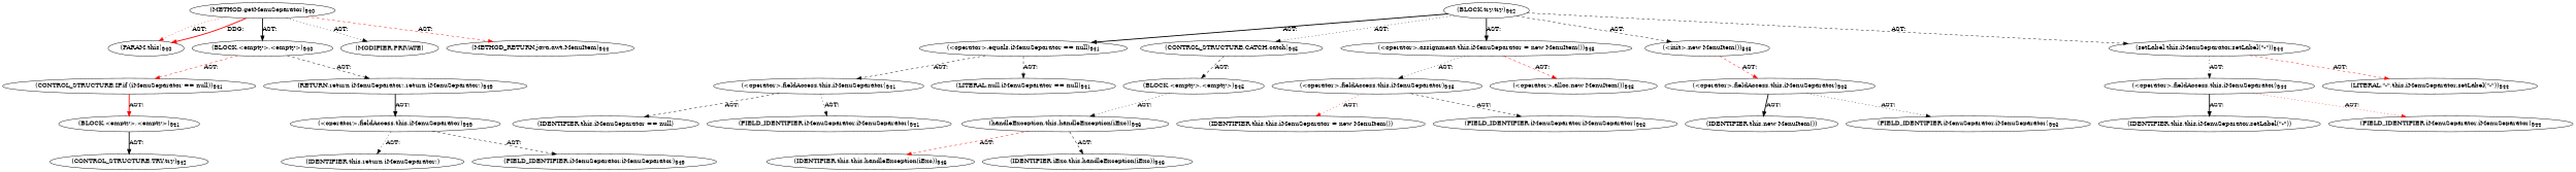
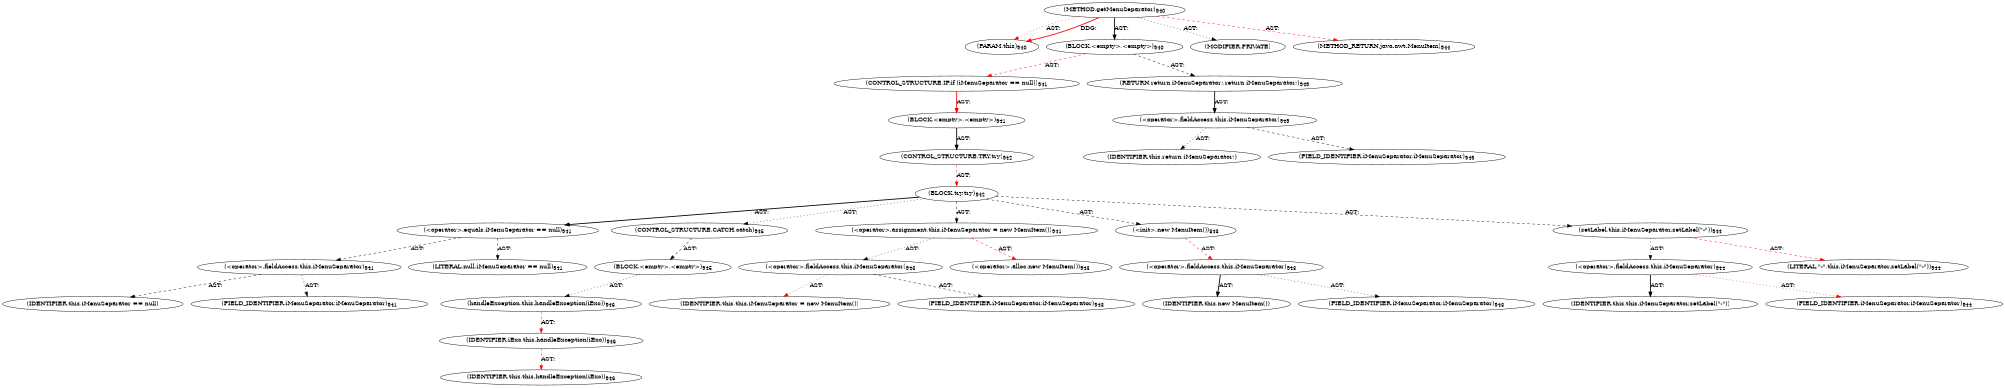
  digraph {
    edge [color=black style=dashed]
    n1 [label=<(METHOD,getMenuSeparator)<SUB>940</SUB>>]
    n2 [label=<(PARAM,this)<SUB>940</SUB>>]
    n3 [label=<(BLOCK,&lt;empty&gt;,&lt;empty&gt;)<SUB>940</SUB>>]
    n4 [label=<(MODIFIER,PRIVATE)>]
    n5 [label=<(METHOD_RETURN,java.awt.MenuItem)<SUB>944</SUB>>]
    n6 [label=<(CONTROL_STRUCTURE,IF,if (iMenuSeparator == null))<SUB>941</SUB>>]
    n7 [label=<(RETURN,return iMenuSeparator;,return iMenuSeparator;)<SUB>949</SUB>>]
    n8 [label=<(BLOCK,&lt;empty&gt;,&lt;empty&gt;)<SUB>941</SUB>>]
    n9 [label=<(&lt;operator&gt;.fieldAccess,this.iMenuSeparator)<SUB>949</SUB>>]
    n10 [label=<(&lt;operator&gt;.equals,iMenuSeparator == null)<SUB>941</SUB>>]
    n11 [label=<(&lt;operator&gt;.fieldAccess,this.iMenuSeparator)<SUB>941</SUB>>]
    n12 [label=<(LITERAL,null,iMenuSeparator == null)<SUB>941</SUB>>]
    n13 [label=<(CONTROL_STRUCTURE,TRY,try)<SUB>942</SUB>>]
    n14 [label=<(IDENTIFIER,this,iMenuSeparator == null)>]
    n15 [label=<(FIELD_IDENTIFIER,iMenuSeparator,iMenuSeparator)<SUB>941</SUB>>]
    n16 [label=<(BLOCK,try,try)<SUB>942</SUB>>]
    n17 [label=<(CONTROL_STRUCTURE,CATCH,catch)<SUB>945</SUB>>]
-   n18 [label=<(&lt;operator&gt;.assignment,this.iMenuSeparator = new MenuItem())<SUB>943</SUB>>]
+   n18 [label=<(&lt;operator&gt;.assignment,this.iMenuSeparator = new MenuItem())<SUB>941</SUB>>]
    n19 [label=<(&lt;init&gt;,new MenuItem())<SUB>843</SUB>>]
    n20 [label=<(setLabel,this.iMenuSeparator.setLabel(&quot;-&quot;))<SUB>944</SUB>>]
    n21 [label=<(BLOCK,&lt;empty&gt;,&lt;empty&gt;)<SUB>945</SUB>>]
    n22 [label=<(&lt;operator&gt;.fieldAccess,this.iMenuSeparator)<SUB>943</SUB>>]
    n23 [label=<(&lt;operator&gt;.alloc,new MenuItem())<SUB>943</SUB>>]
    n24 [label=<(&lt;operator&gt;.fieldAccess,this.iMenuSeparator)<SUB>943</SUB>>]
    n25 [label=<(&lt;operator&gt;.fieldAccess,this.iMenuSeparator)<SUB>944</SUB>>]
    n26 [label=<(LITERAL,&quot;-&quot;,this.iMenuSeparator.setLabel(&quot;-&quot;))<SUB>944</SUB>>]
    n27 [label=<(IDENTIFIER,this,this.iMenuSeparator = new MenuItem())>]
    n28 [label=<(FIELD_IDENTIFIER,iMenuSeparator,iMenuSeparator)<SUB>943</SUB>>]
    n29 [label=<(IDENTIFIER,this,new MenuItem())>]
    n30 [label=<(FIELD_IDENTIFIER,iMenuSeparator,iMenuSeparator)<SUB>943</SUB>>]
    n31 [label=<(IDENTIFIER,this,this.iMenuSeparator.setLabel(&quot;-&quot;))>]
    n32 [label=<(FIELD_IDENTIFIER,iMenuSeparator,iMenuSeparator)<SUB>944</SUB>>]
    n33 [label=<(handleException,this.handleException(iExc))<SUB>946</SUB>>]
    n34 [label=<(IDENTIFIER,this,this.handleException(iExc))<SUB>946</SUB>>]
    n35 [label=<(IDENTIFIER,iExc,this.handleException(iExc))<SUB>946</SUB>>]
    n36 [label=<(IDENTIFIER,this,return iMenuSeparator;)>]
    n37 [label=<(FIELD_IDENTIFIER,iMenuSeparator,iMenuSeparator)<SUB>949</SUB>>]
    n1 -> n2 [color=red label="AST: " style=dotted]
    n1 -> n2 [color=red label="DDG: " style=bold]
    n1 -> n3 [label="AST: " style=bold]
    n1 -> n4 [label="AST: " style=dotted]
    n1 -> n5 [color=red label="AST: "]
    n3 -> n6 [color=red label="AST: "]
    n3 -> n7 [label="AST: "]
    n6 -> n8 [color=red label="AST: " style=bold]
    n7 -> n9 [label="AST: " style=bold]
    n8 -> n13 [label="AST: " style=bold]
    n9 -> n36 [label="AST: " style=dotted]
    n9 -> n37 [label="AST: "]
    n10 -> n11 [label="AST: "]
    n10 -> n12 [label="AST: "]
    n11 -> n14 [label="AST: "]
    n11 -> n15 [label="AST: " style=dotted]
+   n13 -> n16 [color=red label="AST: "]
    n16 -> n10 [label="AST: " style=bold]
    n16 -> n17 [label="AST: " style=dotted]
-   n16 -> n18 [label="AST: " style=bold]
+   n16 -> n18 [label="AST: "]
    n16 -> n19 [label="AST: "]
    n16 -> n20 [label="AST: "]
    n17 -> n21 [label="AST: "]
    n18 -> n22 [label="AST: " style=dotted]
    n18 -> n23 [color=red label="AST: "]
    n19 -> n24 [color=red label="AST: "]
    n20 -> n25 [label="AST: " style=dotted]
    n20 -> n26 [color=red label="AST: "]
    n21 -> n33 [label="AST: " style=dotted]
    n22 -> n27 [color=red label="AST: " style=dotted]
    n22 -> n28 [label="AST: "]
    n24 -> n29 [label="AST: " style=bold]
    n24 -> n30 [label="AST: " style=dotted]
    n25 -> n31 [label="AST: " style=bold]
    n25 -> n32 [color=red label="AST: " style=dotted]
-   n33 -> n34 [color=red label="AST: "]
-   n33 -> n35 [label="AST: "]
+   n35 -> n34 [color=red label="AST: "]
+   n33 -> n35 [color=red label="AST: "]
  }
